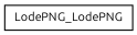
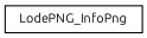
  digraph {
    rankdir=LR
    fontname=Ubuntu
-   n1 [color=black fillcolor=white fontname=Ubuntu fontsize=10 height=0.2 label=LodePNG_LodePNG shape=record style=filled width=0.4]
+   n1 [color=black fillcolor=white fontname=Ubuntu fontsize=10 height=0.2 label=LodePNG_InfoPng shape=record style=filled width=0.4]
  }
